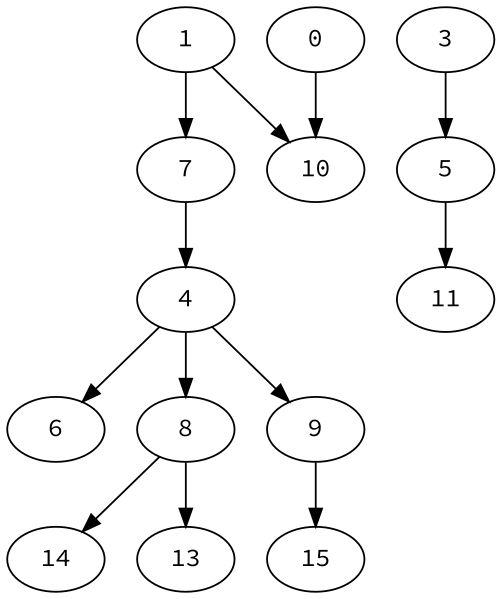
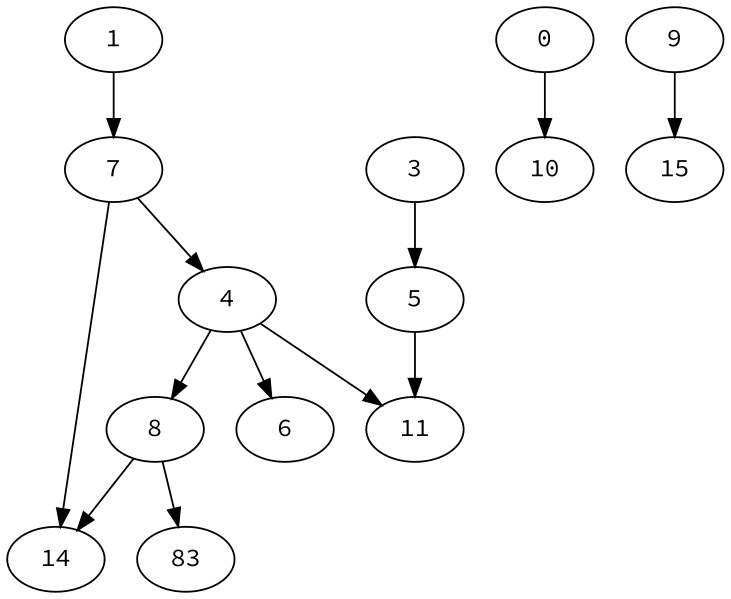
  digraph {
    fontname="Source Code Pro"
    node [alpha=0.10 fontname="Source Code Pro"]
    edge [fontname="Source Code Pro"]
    1 [expect_size=19038208]
    7 [alpha=0.16 expect_size=31789056]
    10 [expect_size=16972800]
    14 [expect_size=12831744]
    4 [alpha=0.13 expect_size=15407104]
-   13 [alpha=0.13 expect_size=34050048]
+   13 [alpha=0.13 expect_size=34050048 label=83]
    n7 [alpha=0.04 expect_size=35641344 label=0]
    3 [alpha=0.11 expect_size=15389696]
    5 [alpha=0.09 expect_size=43710464]
    11 [alpha=0.06 expect_size=48650240]
    6 [alpha=0.06 expect_size=17268736]
    8 [alpha=0.11 expect_size=5518336]
    9 [alpha=0.18 expect_size=44729344]
    15 [alpha=0.07 expect_size=42726400]
    1 -> 7
-   1 -> 10
+   7 -> 14
    7 -> 4
    4 -> 6
    4 -> 8
-   4 -> 9
+   4 -> 11
    n7 -> 10
    3 -> 5
    5 -> 11
    8 -> 14
    8 -> 13
    9 -> 15
  }
